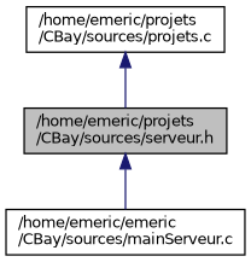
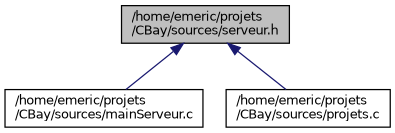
  digraph {
    node [color=black fillcolor=white fontname=Helvetica fontsize=10 shape=record style=filled]
    edge [color=midnightblue dir=back fontname=Helvetica fontsize=10 labelfontname=Helvetica labelfontsize=10 style=solid]
    n1 [fillcolor=grey75 fontcolor=black height=0.2 label="/home/emeric/projets\l/CBay/sources/serveur.h" width=0.4]
-   n2 [height=0.2 label="/home/emeric/emeric\l/CBay/sources/mainServeur.c" width=0.4]
+   n2 [height=0.2 label="/home/emeric/projets\l/CBay/sources/mainServeur.c" width=0.4]
    n3 [height=0.2 label="/home/emeric/projets\l/CBay/sources/projets.c" width=0.4]
    n1 -> n2
-   n3 -> n1
+   n1 -> n3
  }
